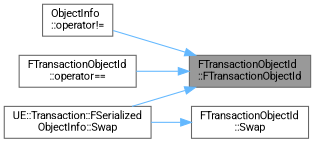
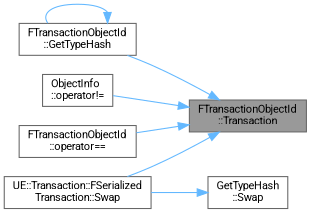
  digraph {
    fontname=Roboto
    rankdir=RL
    node [color=grey40 fillcolor=white fontname=Roboto fontsize=10 shape=box style=filled]
    edge [color=steelblue1 dir=back fontname=Roboto fontsize=10 labelfontname=Helvetica labelfontsize=10 style=solid]
-   n1 [color=gray40 fillcolor=grey60 fontcolor=black height=0.2 label="FTransactionObjectId\l::FTransactionObjectId" width=0.4]
+   n1 [color=gray40 fillcolor=grey60 fontcolor=black height=0.2 label="FTransactionObjectId\l::Transaction" width=0.4]
+   n2 [height=0.2 label="FTransactionObjectId\l::GetTypeHash" width=0.4]
    n3 [height=0.2 label="ObjectInfo\l::operator!=" width=0.4]
    n4 [height=0.2 label="FTransactionObjectId\l::operator==" width=0.4]
-   n5 [height=0.2 label="UE::Transaction::FSerialized\lObjectInfo::Swap" width=0.4]
-   n6 [height=0.2 label="FTransactionObjectId\l::Swap" width=0.4]
+   n5 [height=0.2 label="UE::Transaction::FSerialized\lTransaction::Swap" width=0.4]
+   n6 [height=0.2 label="GetTypeHash\l::Swap" width=0.4]
+   n1 -> n2
    n1 -> n3
    n1 -> n4
    n1 -> n5
+   n2 -> n2
    n6 -> n5
  }
